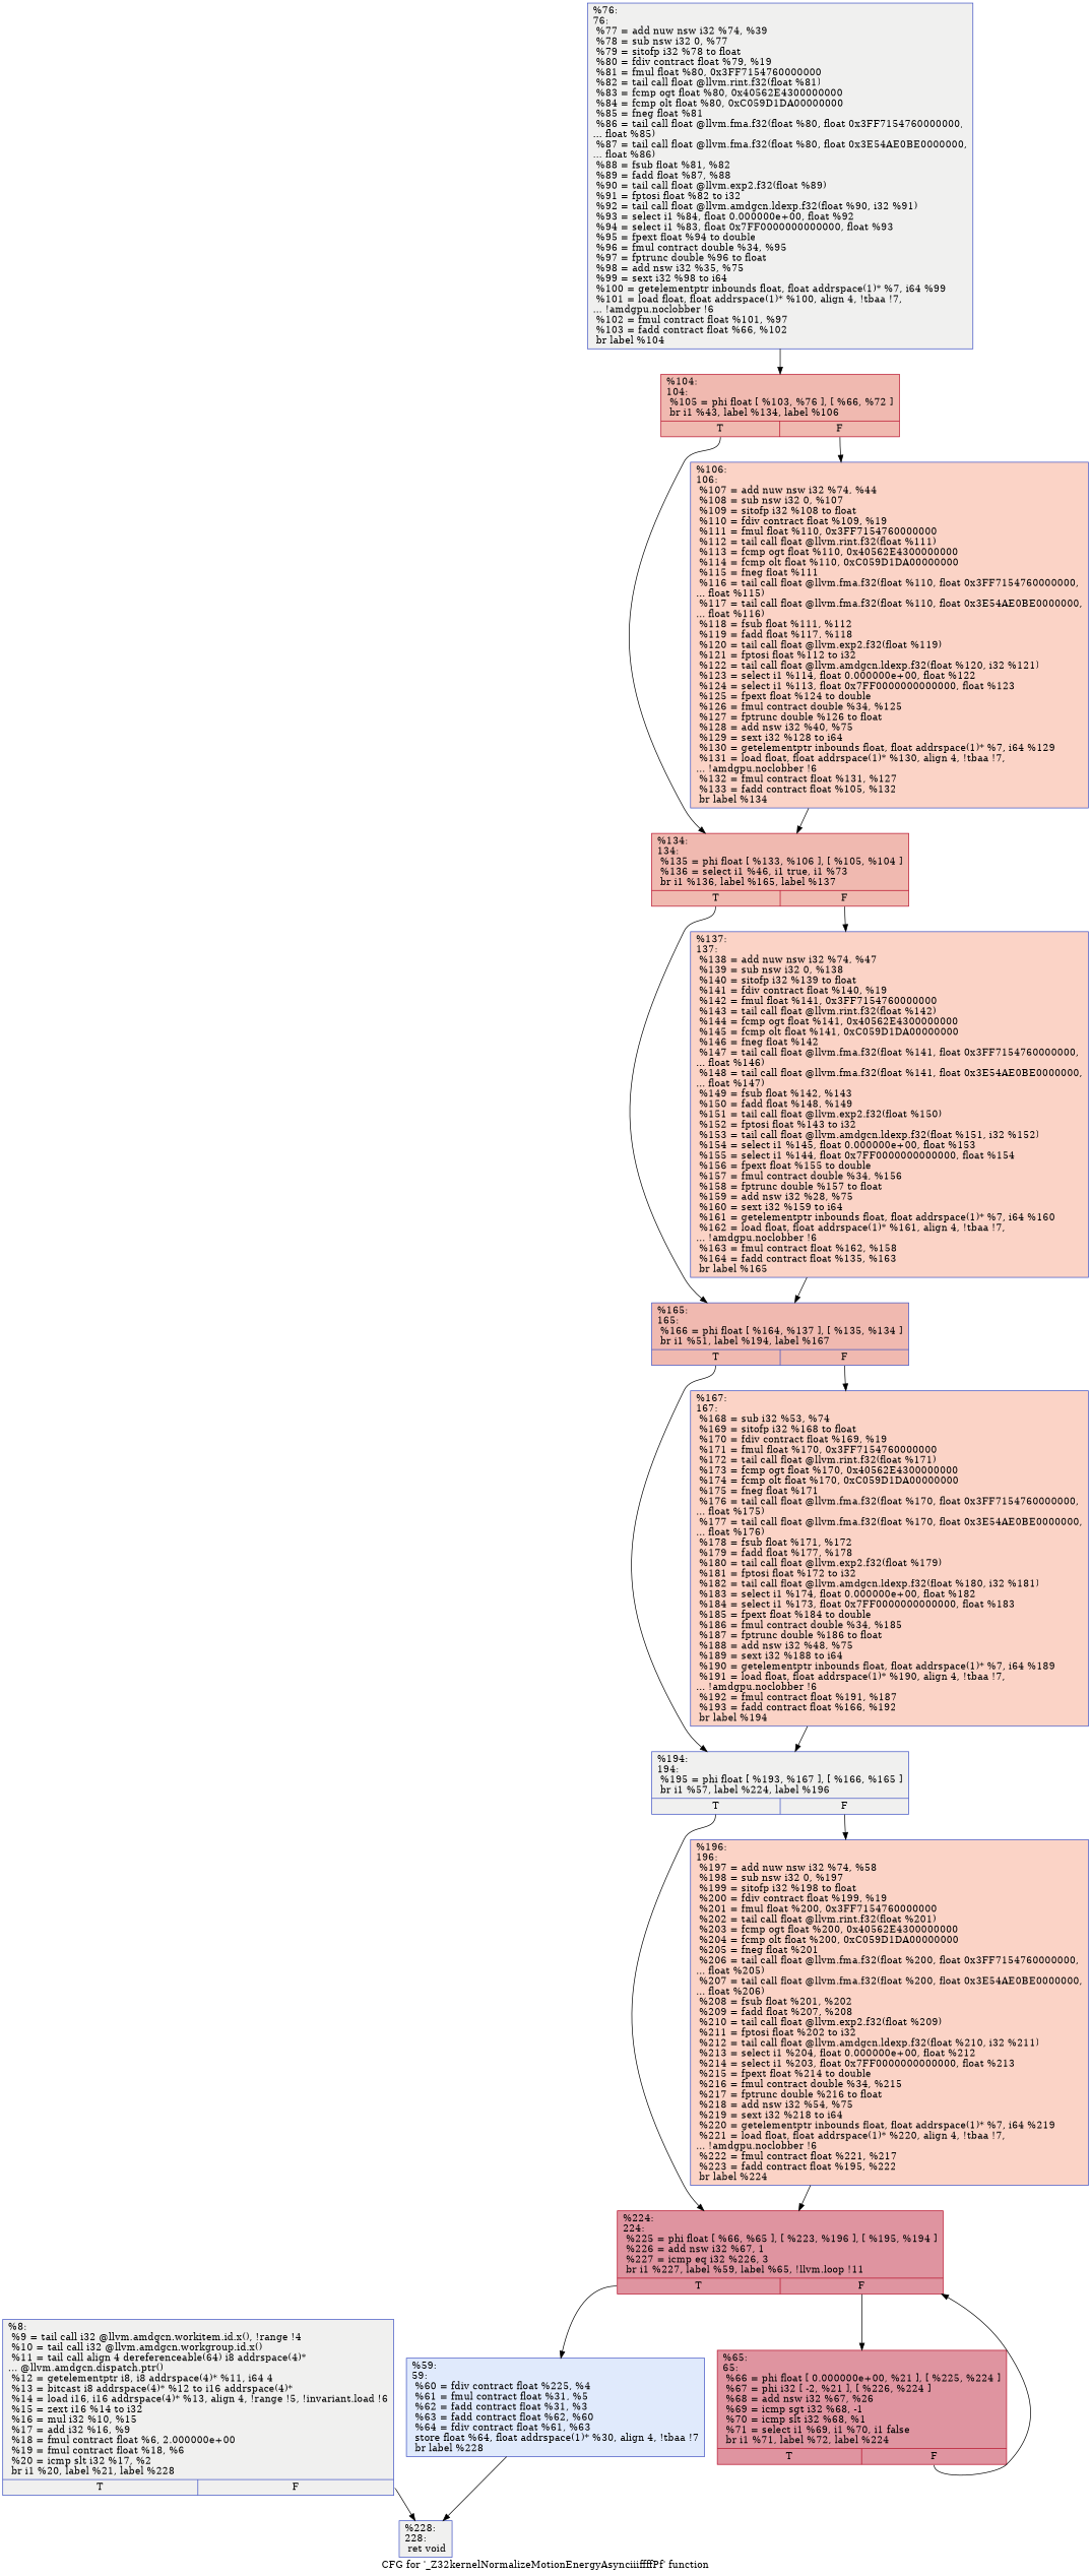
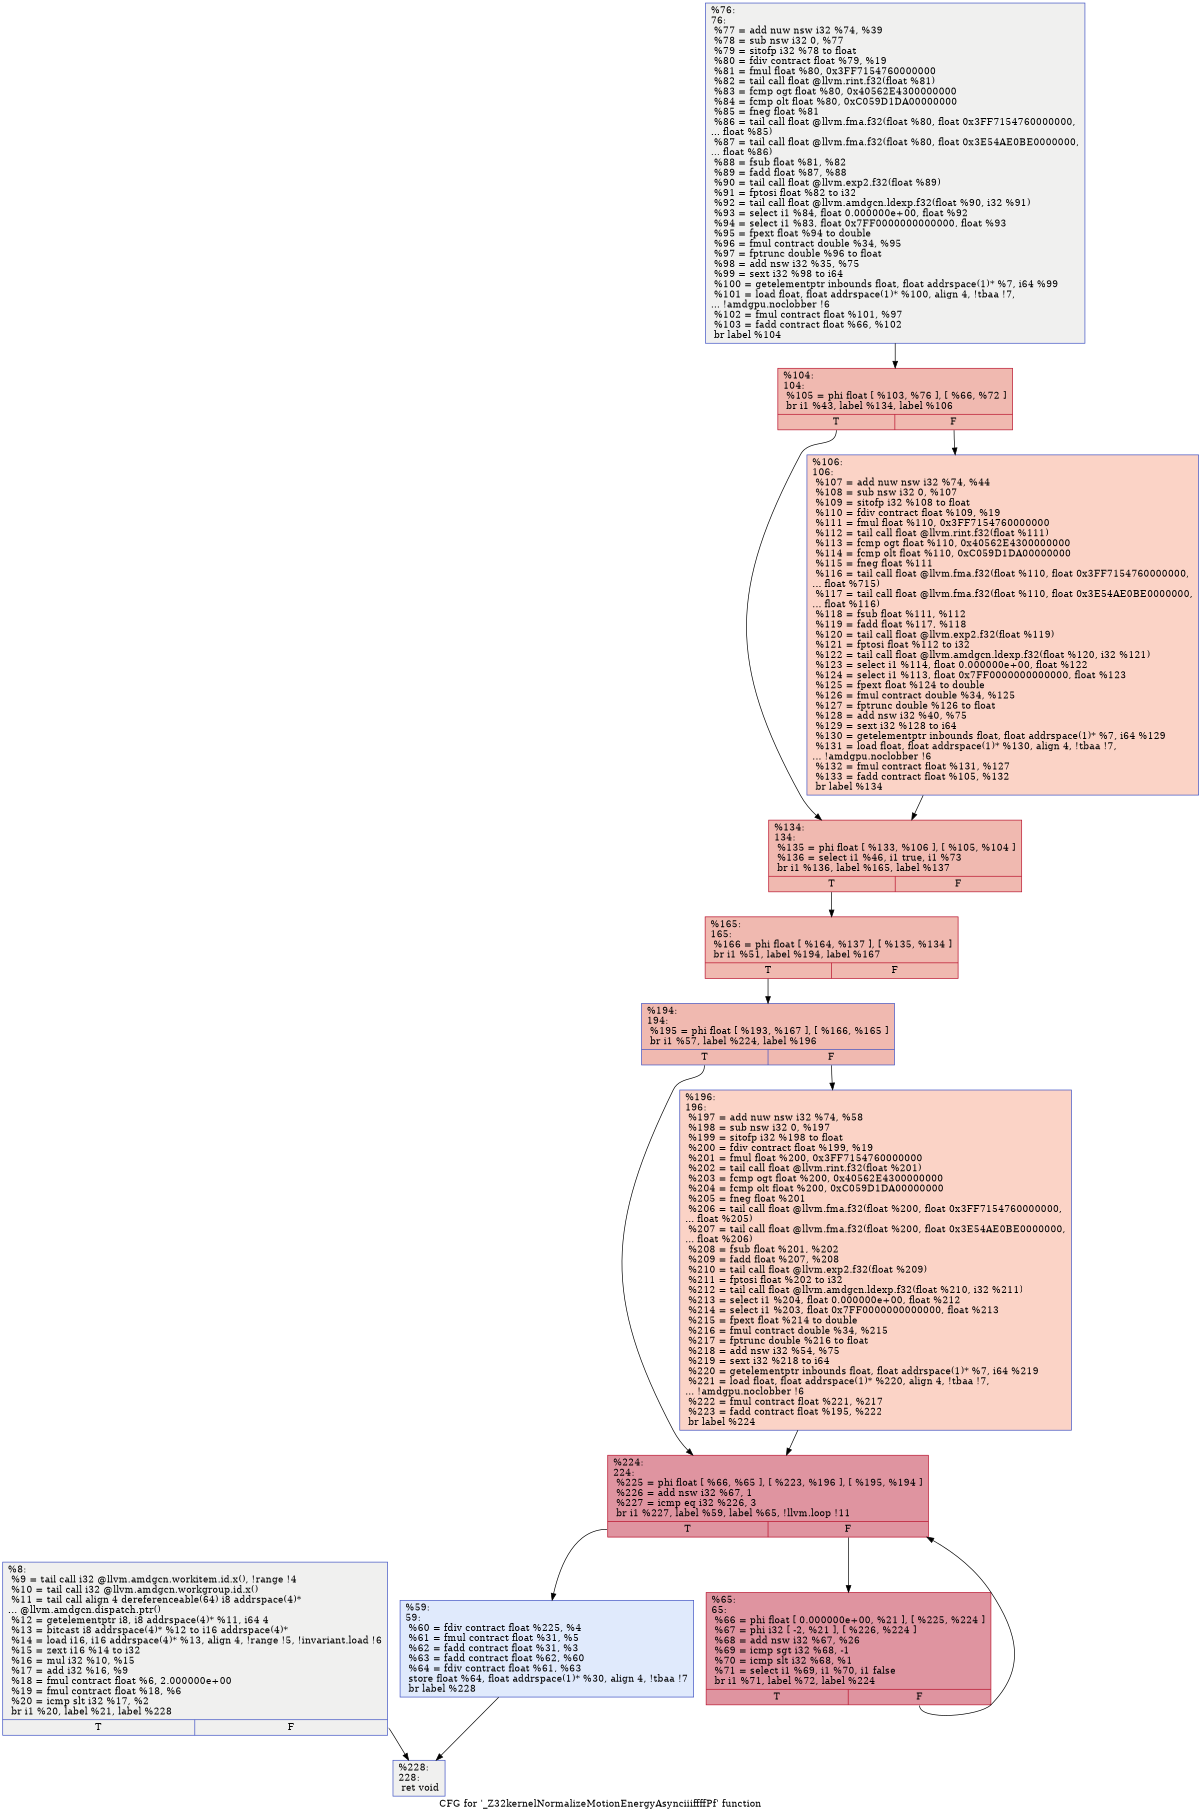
  digraph {
    label="CFG for '_Z32kernelNormalizeMotionEnergyAsynciiiffffPf' function"
    node [color="#3d50c3ff" fillcolor="#de614d70" shape=record style=filled]
    edge [tailport=s0]
    n1 [fillcolor="#dedcdb70" label="{%8:\l  %9 = tail call i32 @llvm.amdgcn.workitem.id.x(), !range !4\l  %10 = tail call i32 @llvm.amdgcn.workgroup.id.x()\l  %11 = tail call align 4 dereferenceable(64) i8 addrspace(4)*\l... @llvm.amdgcn.dispatch.ptr()\l  %12 = getelementptr i8, i8 addrspace(4)* %11, i64 4\l  %13 = bitcast i8 addrspace(4)* %12 to i16 addrspace(4)*\l  %14 = load i16, i16 addrspace(4)* %13, align 4, !range !5, !invariant.load !6\l  %15 = zext i16 %14 to i32\l  %16 = mul i32 %10, %15\l  %17 = add i32 %16, %9\l  %18 = fmul contract float %6, 2.000000e+00\l  %19 = fmul contract float %18, %6\l  %20 = icmp slt i32 %17, %2\l  br i1 %20, label %21, label %228\l|{<s0>T|<s1>F}}"]
    n2 [fillcolor="#dedcdb70" label="{%228:\l228:                                              \l  ret void\l}"]
    n3 [color="#b70d28ff" fillcolor="#b70d2870" label="{%65:\l65:                                               \l  %66 = phi float [ 0.000000e+00, %21 ], [ %225, %224 ]\l  %67 = phi i32 [ -2, %21 ], [ %226, %224 ]\l  %68 = add nsw i32 %67, %26\l  %69 = icmp sgt i32 %68, -1\l  %70 = icmp slt i32 %68, %1\l  %71 = select i1 %69, i1 %70, i1 false\l  br i1 %71, label %72, label %224\l|{<s0>T|<s1>F}}"]
    n4 [color="#b70d28ff" fillcolor="#b70d2870" label="{%224:\l224:                                              \l  %225 = phi float [ %66, %65 ], [ %223, %196 ], [ %195, %194 ]\l  %226 = add nsw i32 %67, 1\l  %227 = icmp eq i32 %226, 3\l  br i1 %227, label %59, label %65, !llvm.loop !11\l|{<s0>T|<s1>F}}"]
    n5 [fillcolor="#b9d0f970" label="{%59:\l59:                                               \l  %60 = fdiv contract float %225, %4\l  %61 = fmul contract float %31, %5\l  %62 = fadd contract float %31, %3\l  %63 = fadd contract float %62, %60\l  %64 = fdiv contract float %61, %63\l  store float %64, float addrspace(1)* %30, align 4, !tbaa !7\l  br label %228\l}"]
    n6 [color="#b70d28ff" label="{%104:\l104:                                              \l  %105 = phi float [ %103, %76 ], [ %66, %72 ]\l  br i1 %43, label %134, label %106\l|{<s0>T|<s1>F}}"]
    n7 [color="#b70d28ff" label="{%134:\l134:                                              \l  %135 = phi float [ %133, %106 ], [ %105, %104 ]\l  %136 = select i1 %46, i1 true, i1 %73\l  br i1 %136, label %165, label %137\l|{<s0>T|<s1>F}}"]
-   n8 [fillcolor="#f59c7d70" label="{%106:\l106:                                              \l  %107 = add nuw nsw i32 %74, %44\l  %108 = sub nsw i32 0, %107\l  %109 = sitofp i32 %108 to float\l  %110 = fdiv contract float %109, %19\l  %111 = fmul float %110, 0x3FF7154760000000\l  %112 = tail call float @llvm.rint.f32(float %111)\l  %113 = fcmp ogt float %110, 0x40562E4300000000\l  %114 = fcmp olt float %110, 0xC059D1DA00000000\l  %115 = fneg float %111\l  %116 = tail call float @llvm.fma.f32(float %110, float 0x3FF7154760000000,\l... float %115)\l  %117 = tail call float @llvm.fma.f32(float %110, float 0x3E54AE0BE0000000,\l... float %116)\l  %118 = fsub float %111, %112\l  %119 = fadd float %117, %118\l  %120 = tail call float @llvm.exp2.f32(float %119)\l  %121 = fptosi float %112 to i32\l  %122 = tail call float @llvm.amdgcn.ldexp.f32(float %120, i32 %121)\l  %123 = select i1 %114, float 0.000000e+00, float %122\l  %124 = select i1 %113, float 0x7FF0000000000000, float %123\l  %125 = fpext float %124 to double\l  %126 = fmul contract double %34, %125\l  %127 = fptrunc double %126 to float\l  %128 = add nsw i32 %40, %75\l  %129 = sext i32 %128 to i64\l  %130 = getelementptr inbounds float, float addrspace(1)* %7, i64 %129\l  %131 = load float, float addrspace(1)* %130, align 4, !tbaa !7,\l... !amdgpu.noclobber !6\l  %132 = fmul contract float %131, %127\l  %133 = fadd contract float %105, %132\l  br label %134\l}"]
+   n8 [fillcolor="#f59c7d70" label="{%106:\l106:                                              \l  %107 = add nuw nsw i32 %74, %44\l  %108 = sub nsw i32 0, %107\l  %109 = sitofp i32 %108 to float\l  %110 = fdiv contract float %109, %19\l  %111 = fmul float %110, 0x3FF7154760000000\l  %112 = tail call float @llvm.rint.f32(float %111)\l  %113 = fcmp ogt float %110, 0x40562E4300000000\l  %114 = fcmp olt float %110, 0xC059D1DA00000000\l  %115 = fneg float %111\l  %116 = tail call float @llvm.fma.f32(float %110, float 0x3FF7154760000000,\l... float %715)\l  %117 = tail call float @llvm.fma.f32(float %110, float 0x3E54AE0BE0000000,\l... float %116)\l  %118 = fsub float %111, %112\l  %119 = fadd float %117, %118\l  %120 = tail call float @llvm.exp2.f32(float %119)\l  %121 = fptosi float %112 to i32\l  %122 = tail call float @llvm.amdgcn.ldexp.f32(float %120, i32 %121)\l  %123 = select i1 %114, float 0.000000e+00, float %122\l  %124 = select i1 %113, float 0x7FF0000000000000, float %123\l  %125 = fpext float %124 to double\l  %126 = fmul contract double %34, %125\l  %127 = fptrunc double %126 to float\l  %128 = add nsw i32 %40, %75\l  %129 = sext i32 %128 to i64\l  %130 = getelementptr inbounds float, float addrspace(1)* %7, i64 %129\l  %131 = load float, float addrspace(1)* %130, align 4, !tbaa !7,\l... !amdgpu.noclobber !6\l  %132 = fmul contract float %131, %127\l  %133 = fadd contract float %105, %132\l  br label %134\l}"]
    n9 [fillcolor="#dedcdb70" label="{%76:\l76:                                               \l  %77 = add nuw nsw i32 %74, %39\l  %78 = sub nsw i32 0, %77\l  %79 = sitofp i32 %78 to float\l  %80 = fdiv contract float %79, %19\l  %81 = fmul float %80, 0x3FF7154760000000\l  %82 = tail call float @llvm.rint.f32(float %81)\l  %83 = fcmp ogt float %80, 0x40562E4300000000\l  %84 = fcmp olt float %80, 0xC059D1DA00000000\l  %85 = fneg float %81\l  %86 = tail call float @llvm.fma.f32(float %80, float 0x3FF7154760000000,\l... float %85)\l  %87 = tail call float @llvm.fma.f32(float %80, float 0x3E54AE0BE0000000,\l... float %86)\l  %88 = fsub float %81, %82\l  %89 = fadd float %87, %88\l  %90 = tail call float @llvm.exp2.f32(float %89)\l  %91 = fptosi float %82 to i32\l  %92 = tail call float @llvm.amdgcn.ldexp.f32(float %90, i32 %91)\l  %93 = select i1 %84, float 0.000000e+00, float %92\l  %94 = select i1 %83, float 0x7FF0000000000000, float %93\l  %95 = fpext float %94 to double\l  %96 = fmul contract double %34, %95\l  %97 = fptrunc double %96 to float\l  %98 = add nsw i32 %35, %75\l  %99 = sext i32 %98 to i64\l  %100 = getelementptr inbounds float, float addrspace(1)* %7, i64 %99\l  %101 = load float, float addrspace(1)* %100, align 4, !tbaa !7,\l... !amdgpu.noclobber !6\l  %102 = fmul contract float %101, %97\l  %103 = fadd contract float %66, %102\l  br label %104\l}"]
-   n10 [label="{%165:\l165:                                              \l  %166 = phi float [ %164, %137 ], [ %135, %134 ]\l  br i1 %51, label %194, label %167\l|{<s0>T|<s1>F}}"]
-   n11 [fillcolor="#f59c7d70" label="{%137:\l137:                                              \l  %138 = add nuw nsw i32 %74, %47\l  %139 = sub nsw i32 0, %138\l  %140 = sitofp i32 %139 to float\l  %141 = fdiv contract float %140, %19\l  %142 = fmul float %141, 0x3FF7154760000000\l  %143 = tail call float @llvm.rint.f32(float %142)\l  %144 = fcmp ogt float %141, 0x40562E4300000000\l  %145 = fcmp olt float %141, 0xC059D1DA00000000\l  %146 = fneg float %142\l  %147 = tail call float @llvm.fma.f32(float %141, float 0x3FF7154760000000,\l... float %146)\l  %148 = tail call float @llvm.fma.f32(float %141, float 0x3E54AE0BE0000000,\l... float %147)\l  %149 = fsub float %142, %143\l  %150 = fadd float %148, %149\l  %151 = tail call float @llvm.exp2.f32(float %150)\l  %152 = fptosi float %143 to i32\l  %153 = tail call float @llvm.amdgcn.ldexp.f32(float %151, i32 %152)\l  %154 = select i1 %145, float 0.000000e+00, float %153\l  %155 = select i1 %144, float 0x7FF0000000000000, float %154\l  %156 = fpext float %155 to double\l  %157 = fmul contract double %34, %156\l  %158 = fptrunc double %157 to float\l  %159 = add nsw i32 %28, %75\l  %160 = sext i32 %159 to i64\l  %161 = getelementptr inbounds float, float addrspace(1)* %7, i64 %160\l  %162 = load float, float addrspace(1)* %161, align 4, !tbaa !7,\l... !amdgpu.noclobber !6\l  %163 = fmul contract float %162, %158\l  %164 = fadd contract float %135, %163\l  br label %165\l}"]
-   n12 [fillcolor="#dedcdb70" label="{%194:\l194:                                              \l  %195 = phi float [ %193, %167 ], [ %166, %165 ]\l  br i1 %57, label %224, label %196\l|{<s0>T|<s1>F}}"]
-   n13 [fillcolor="#f59c7d70" label="{%167:\l167:                                              \l  %168 = sub i32 %53, %74\l  %169 = sitofp i32 %168 to float\l  %170 = fdiv contract float %169, %19\l  %171 = fmul float %170, 0x3FF7154760000000\l  %172 = tail call float @llvm.rint.f32(float %171)\l  %173 = fcmp ogt float %170, 0x40562E4300000000\l  %174 = fcmp olt float %170, 0xC059D1DA00000000\l  %175 = fneg float %171\l  %176 = tail call float @llvm.fma.f32(float %170, float 0x3FF7154760000000,\l... float %175)\l  %177 = tail call float @llvm.fma.f32(float %170, float 0x3E54AE0BE0000000,\l... float %176)\l  %178 = fsub float %171, %172\l  %179 = fadd float %177, %178\l  %180 = tail call float @llvm.exp2.f32(float %179)\l  %181 = fptosi float %172 to i32\l  %182 = tail call float @llvm.amdgcn.ldexp.f32(float %180, i32 %181)\l  %183 = select i1 %174, float 0.000000e+00, float %182\l  %184 = select i1 %173, float 0x7FF0000000000000, float %183\l  %185 = fpext float %184 to double\l  %186 = fmul contract double %34, %185\l  %187 = fptrunc double %186 to float\l  %188 = add nsw i32 %48, %75\l  %189 = sext i32 %188 to i64\l  %190 = getelementptr inbounds float, float addrspace(1)* %7, i64 %189\l  %191 = load float, float addrspace(1)* %190, align 4, !tbaa !7,\l... !amdgpu.noclobber !6\l  %192 = fmul contract float %191, %187\l  %193 = fadd contract float %166, %192\l  br label %194\l}"]
+   n10 [color="#b70d28ff" label="{%165:\l165:                                              \l  %166 = phi float [ %164, %137 ], [ %135, %134 ]\l  br i1 %51, label %194, label %167\l|{<s0>T|<s1>F}}"]
+   n12 [label="{%194:\l194:                                              \l  %195 = phi float [ %193, %167 ], [ %166, %165 ]\l  br i1 %57, label %224, label %196\l|{<s0>T|<s1>F}}"]
    n14 [fillcolor="#f59c7d70" label="{%196:\l196:                                              \l  %197 = add nuw nsw i32 %74, %58\l  %198 = sub nsw i32 0, %197\l  %199 = sitofp i32 %198 to float\l  %200 = fdiv contract float %199, %19\l  %201 = fmul float %200, 0x3FF7154760000000\l  %202 = tail call float @llvm.rint.f32(float %201)\l  %203 = fcmp ogt float %200, 0x40562E4300000000\l  %204 = fcmp olt float %200, 0xC059D1DA00000000\l  %205 = fneg float %201\l  %206 = tail call float @llvm.fma.f32(float %200, float 0x3FF7154760000000,\l... float %205)\l  %207 = tail call float @llvm.fma.f32(float %200, float 0x3E54AE0BE0000000,\l... float %206)\l  %208 = fsub float %201, %202\l  %209 = fadd float %207, %208\l  %210 = tail call float @llvm.exp2.f32(float %209)\l  %211 = fptosi float %202 to i32\l  %212 = tail call float @llvm.amdgcn.ldexp.f32(float %210, i32 %211)\l  %213 = select i1 %204, float 0.000000e+00, float %212\l  %214 = select i1 %203, float 0x7FF0000000000000, float %213\l  %215 = fpext float %214 to double\l  %216 = fmul contract double %34, %215\l  %217 = fptrunc double %216 to float\l  %218 = add nsw i32 %54, %75\l  %219 = sext i32 %218 to i64\l  %220 = getelementptr inbounds float, float addrspace(1)* %7, i64 %219\l  %221 = load float, float addrspace(1)* %220, align 4, !tbaa !7,\l... !amdgpu.noclobber !6\l  %222 = fmul contract float %221, %217\l  %223 = fadd contract float %195, %222\l  br label %224\l}"]
    n1 -> n2 [tailport=s1]
    n3 -> n4 [tailport=s1]
    n4 -> n3 [tailport=s1]
    n4 -> n5
    n5 -> n2
    n6 -> n7
    n6 -> n8 [tailport=s1]
    n7 -> n10
-   n7 -> n11 [tailport=s1]
    n8 -> n7
    n9 -> n6
    n10 -> n12
-   n10 -> n13 [tailport=s1]
-   n11 -> n10
    n12 -> n4
    n12 -> n14 [tailport=s1]
-   n13 -> n12
    n14 -> n4
  }
